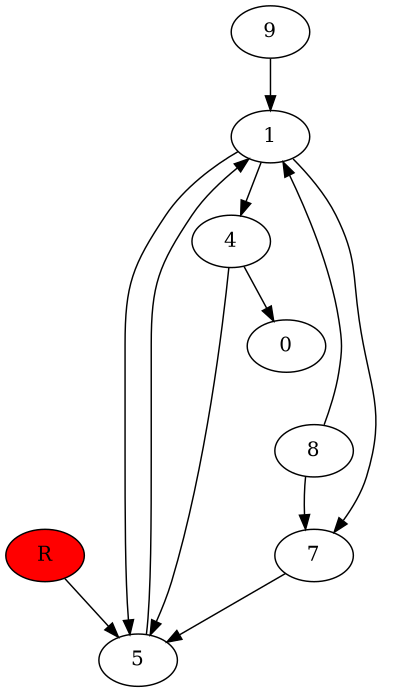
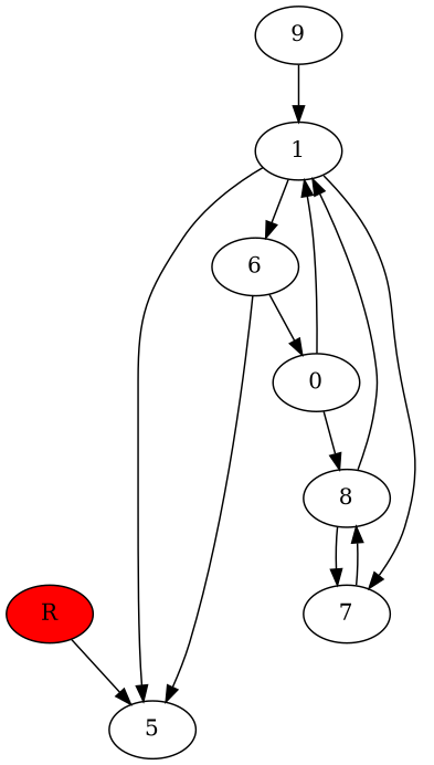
  digraph {
    1
-   4
+   4 [label=6]
    5
    7
    n5 [label=0]
    n6 [label=9]
    8
    R [fillcolor="#ff0000" style=filled]
    1 -> 4
    1 -> 5
    1 -> 7
    4 -> 5
    4 -> n5
-   5 -> 1
-   7 -> 5
+   n5 -> 1
+   7 -> 8
+   n5 -> 8
    n6 -> 1
    8 -> 1
    8 -> 7
    R -> 5
  }
